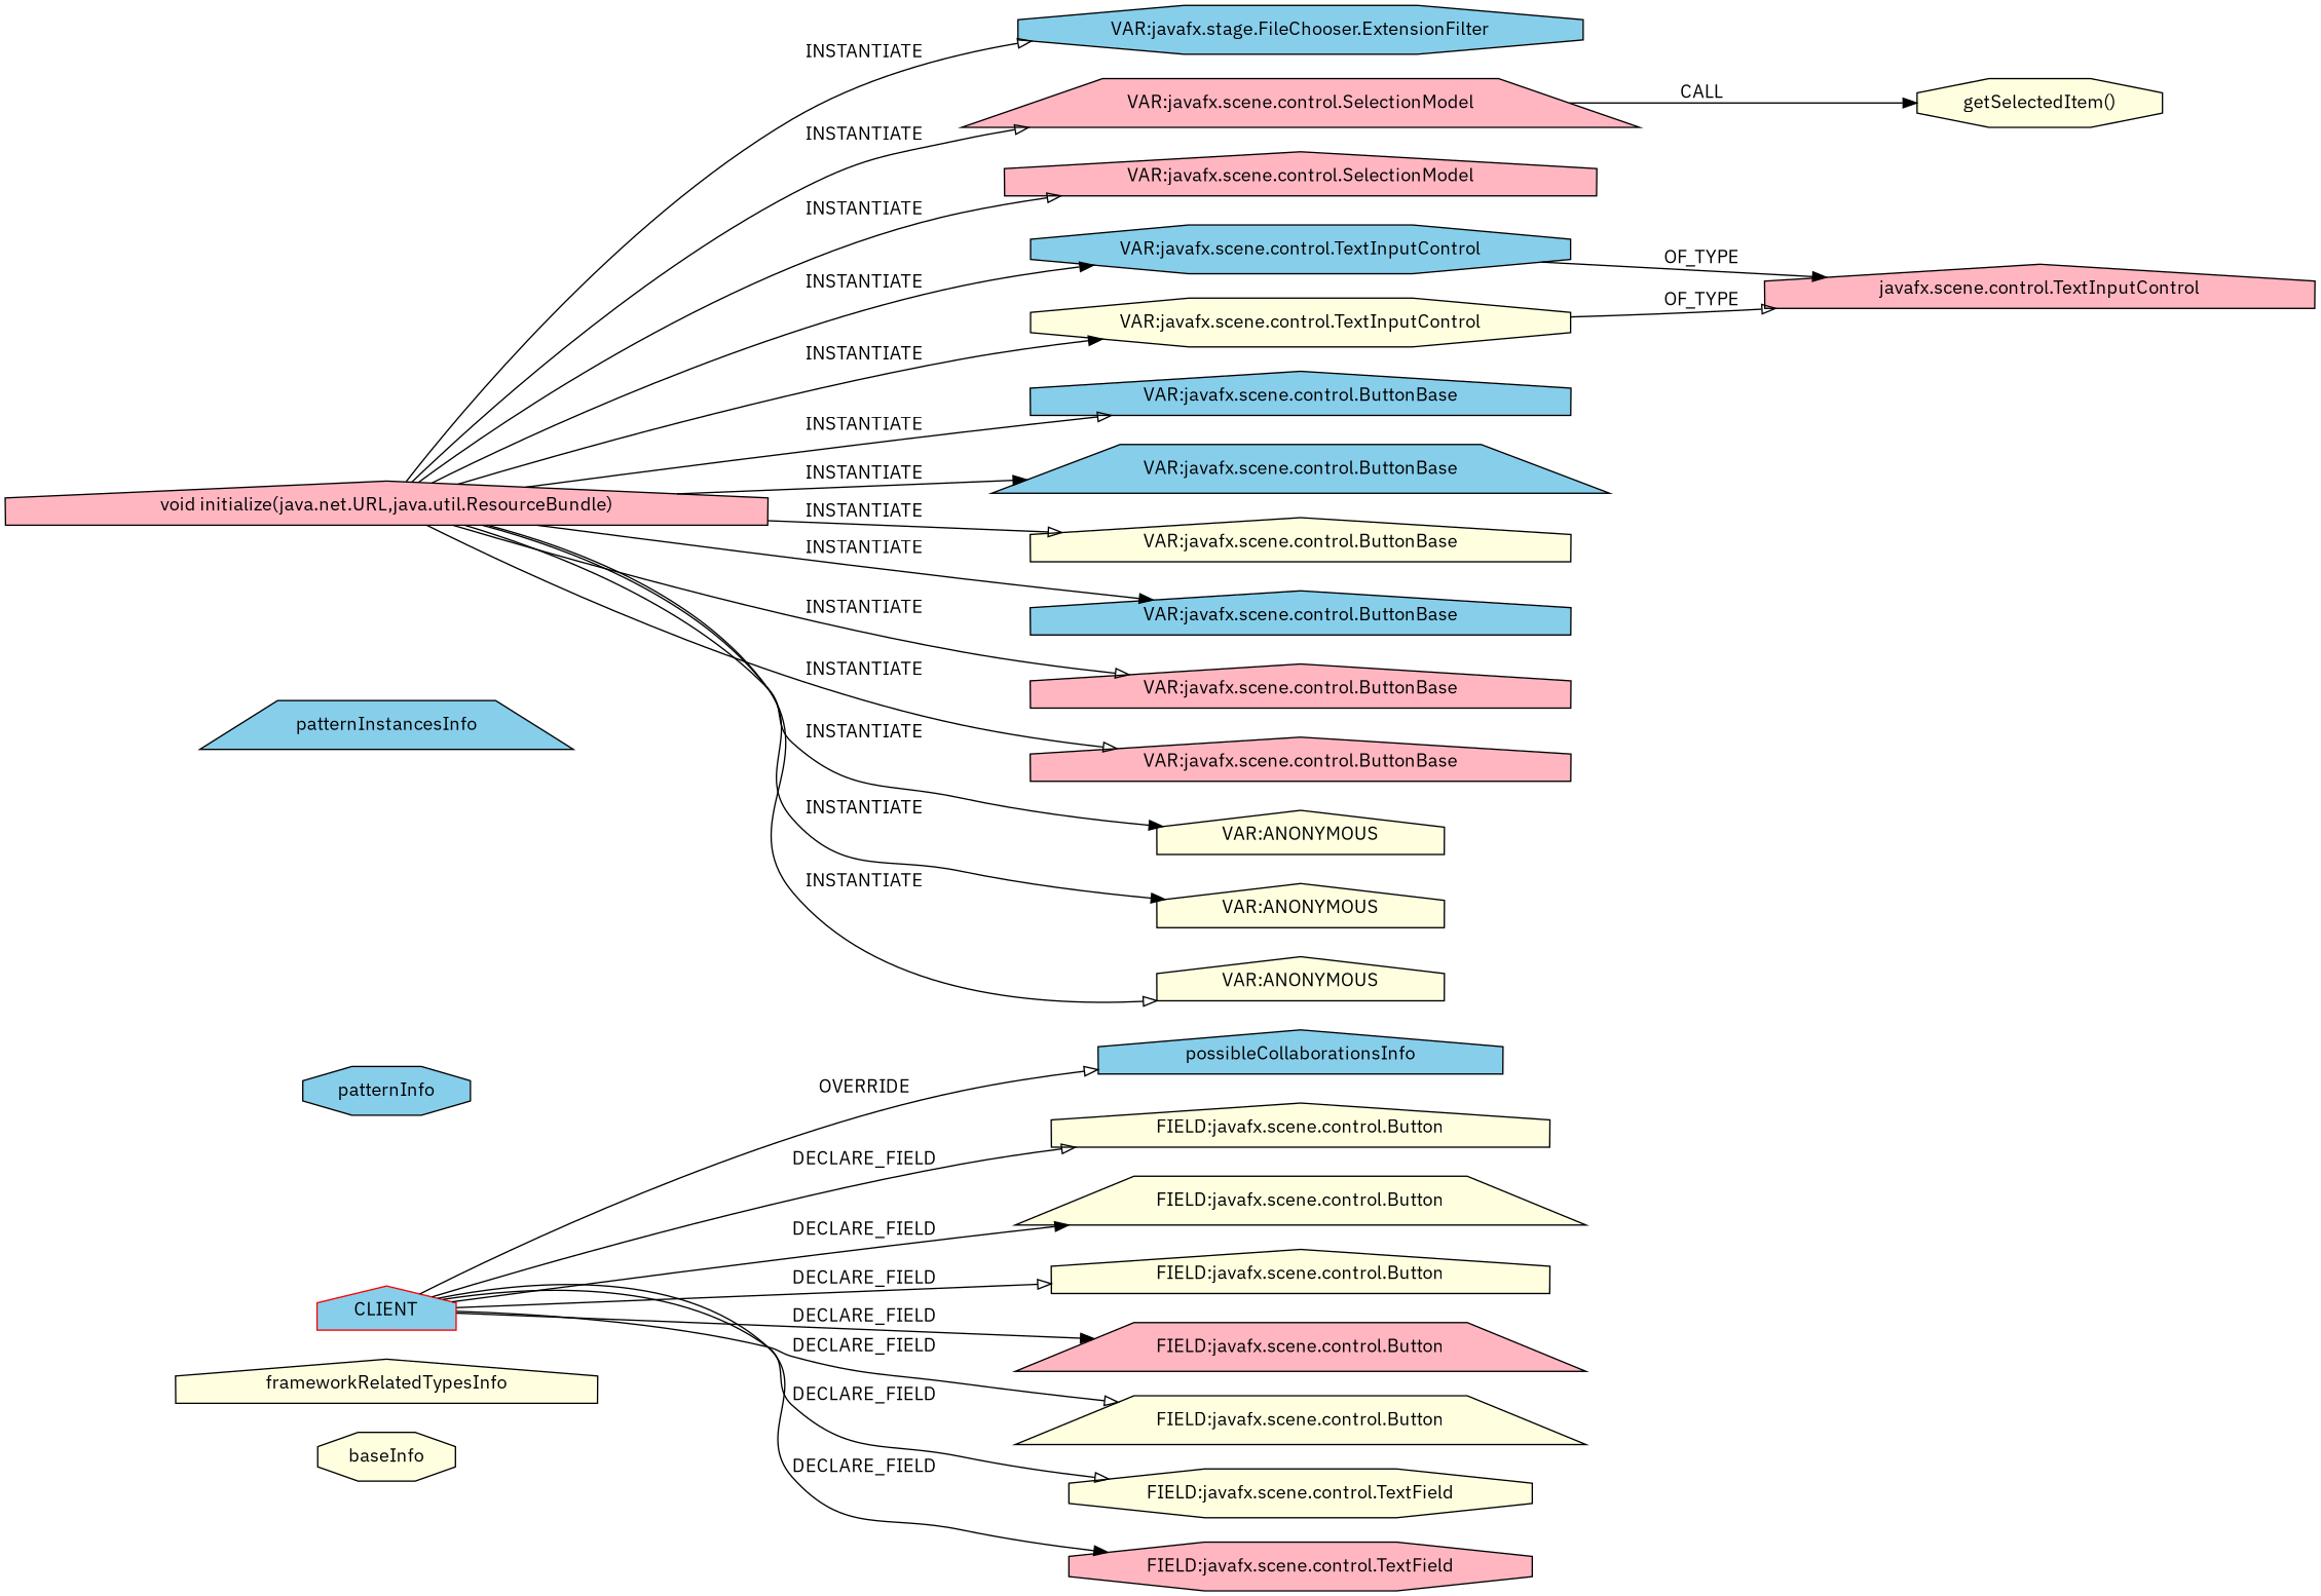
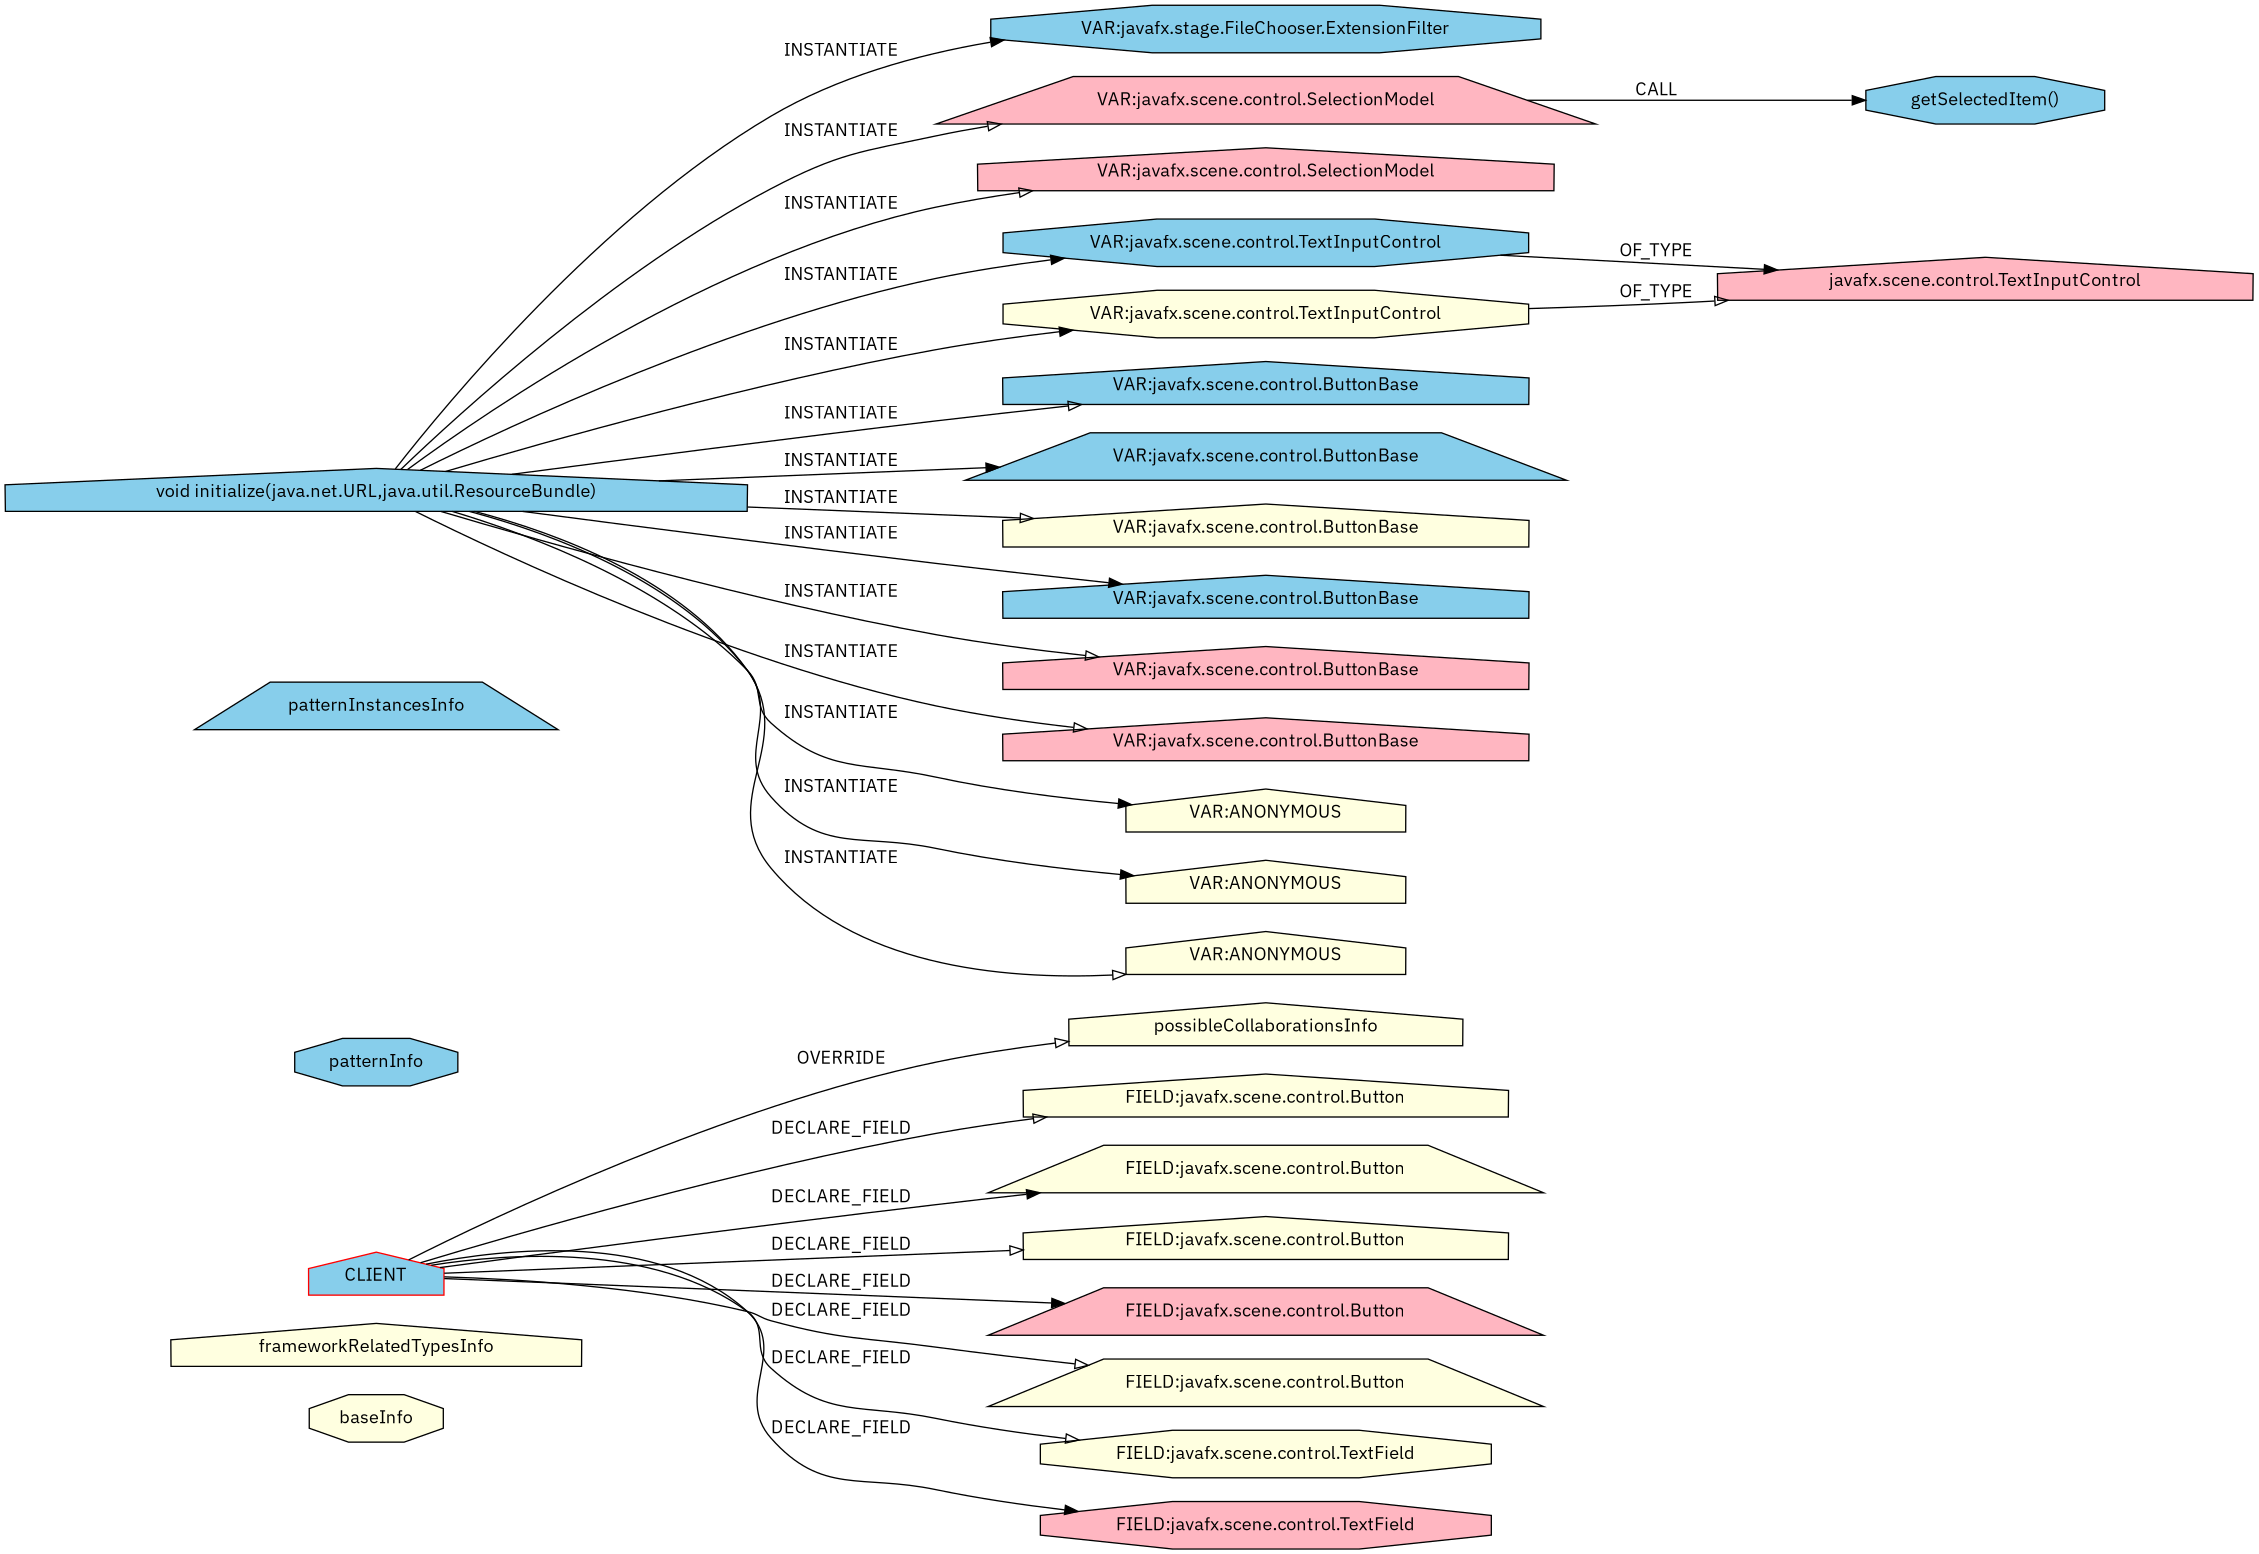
  digraph {
    fontname="IBM Plex Sans"
    rankdir=LR
    node [fillcolor=lightyellow fontname="IBM Plex Sans" shape=house style=filled isFrameworkType=false vertexType=VARIABLE_EXPRESION]
    edge [arrowhead=onormal fontname="IBM Plex Sans"]
    baseInfo [category=pattern graphId=1568 isAnonymous=false possibleRelation=false shape=octagon isFrameworkType="" vertexType=""]
    frameworkRelatedTypesInfo [isFrameworkType="" vertexType=""]
-   possibleCollaborationsInfo [fillcolor=skyblue isFrameworkType="" vertexType=""]
+   possibleCollaborationsInfo [isFrameworkType="" vertexType=""]
    patternInfo [fillcolor=skyblue frequency=2.0 patternRootClient=0 shape=octagon isFrameworkType="" vertexType=""]
    patternInstancesInfo [0="novosga-painel-fx~/novosga-painel-fx/painel-fx-master/src/org/novosga/painel/client/ui/Controller.java~Controller~3787" 1="crosswords-testEnvironment~/crosswords-testEnvironment/testEnvironment-master/src/GUI/MainController.java~MainController~2315" fillcolor=skyblue shape=trapezium isFrameworkType="" vertexType=""]
    n6 [fillcolor=skyblue label="VAR:javafx.stage.FileChooser.ExtensionFilter" shape=octagon]
-   n7 [fillcolor=lightpink label="void initialize(java.net.URL,java.util.ResourceBundle)" vertexType=OVERRIDING_METHOD_DECLARATION]
+   n7 [fillcolor=skyblue label="void initialize(java.net.URL,java.util.ResourceBundle)" vertexType=OVERRIDING_METHOD_DECLARATION]
    n8 [fillcolor=lightpink label="VAR:javafx.scene.control.SelectionModel" shape=trapezium]
    n9 [fillcolor=lightpink label="VAR:javafx.scene.control.SelectionModel"]
    n10 [fillcolor=skyblue label="VAR:javafx.scene.control.TextInputControl" shape=octagon]
    n11 [label="VAR:javafx.scene.control.TextInputControl" shape=octagon]
    n12 [fillcolor=skyblue label="VAR:javafx.scene.control.ButtonBase"]
    n13 [fillcolor=skyblue label="VAR:javafx.scene.control.ButtonBase" shape=trapezium]
    n14 [label="VAR:javafx.scene.control.ButtonBase"]
    n15 [fillcolor=skyblue label="VAR:javafx.scene.control.ButtonBase"]
    n16 [fillcolor=lightpink label="VAR:javafx.scene.control.ButtonBase"]
    n17 [fillcolor=lightpink label="VAR:javafx.scene.control.ButtonBase"]
    n18 [label="VAR:ANONYMOUS"]
    n19 [label="VAR:ANONYMOUS"]
    n20 [label="VAR:ANONYMOUS"]
-   n21 [label="getSelectedItem()" shape=octagon vertexType=INSIDE_CALL]
+   n21 [fillcolor=skyblue label="getSelectedItem()" shape=octagon vertexType=INSIDE_CALL]
    n22 [fillcolor=lightpink label="javafx.scene.control.TextInputControl" vertexType=FRAMEWORK_CLASS_TYPE]
    n23 [color=red fillcolor=skyblue label=CLIENT vertexType=ROOT_CLIENT_CLASS_DECLARATION]
    n24 [label="FIELD:javafx.scene.control.Button" vertexType=FIELD_DECLARATION]
    n25 [label="FIELD:javafx.scene.control.Button" shape=trapezium vertexType=FIELD_DECLARATION]
    n26 [label="FIELD:javafx.scene.control.Button" vertexType=FIELD_DECLARATION]
    n27 [fillcolor=lightpink label="FIELD:javafx.scene.control.Button" shape=trapezium vertexType=FIELD_DECLARATION]
    n28 [label="FIELD:javafx.scene.control.Button" shape=trapezium vertexType=FIELD_DECLARATION]
    n29 [label="FIELD:javafx.scene.control.TextField" shape=octagon vertexType=FIELD_DECLARATION]
    n30 [fillcolor=lightpink label="FIELD:javafx.scene.control.TextField" shape=octagon vertexType=FIELD_DECLARATION]
-   n7 -> n6 [label=INSTANTIATE]
+   n7 -> n6 [arrowhead=normal label=INSTANTIATE]
    n7 -> n8 [label=INSTANTIATE]
    n7 -> n9 [label=INSTANTIATE]
    n7 -> n10 [arrowhead=normal label=INSTANTIATE]
    n7 -> n11 [arrowhead=normal label=INSTANTIATE]
    n7 -> n12 [label=INSTANTIATE]
    n7 -> n13 [arrowhead=normal label=INSTANTIATE]
    n7 -> n14 [label=INSTANTIATE]
    n7 -> n15 [arrowhead=normal label=INSTANTIATE]
    n7 -> n16 [label=INSTANTIATE]
    n7 -> n17 [label=INSTANTIATE]
    n7 -> n18 [arrowhead=normal label=INSTANTIATE]
    n7 -> n19 [arrowhead=normal label=INSTANTIATE]
    n7 -> n20 [label=INSTANTIATE]
    n8 -> n21 [arrowhead=normal label=CALL]
    n10 -> n22 [arrowhead=normal label=OF_TYPE]
    n11 -> n22 [label=OF_TYPE]
    n23 -> possibleCollaborationsInfo [label=OVERRIDE]
    n23 -> n24 [label=DECLARE_FIELD]
    n23 -> n25 [arrowhead=normal label=DECLARE_FIELD]
    n23 -> n26 [label=DECLARE_FIELD]
    n23 -> n27 [arrowhead=normal label=DECLARE_FIELD]
    n23 -> n28 [label=DECLARE_FIELD]
    n23 -> n29 [label=DECLARE_FIELD]
    n23 -> n30 [arrowhead=normal label=DECLARE_FIELD]
  }
